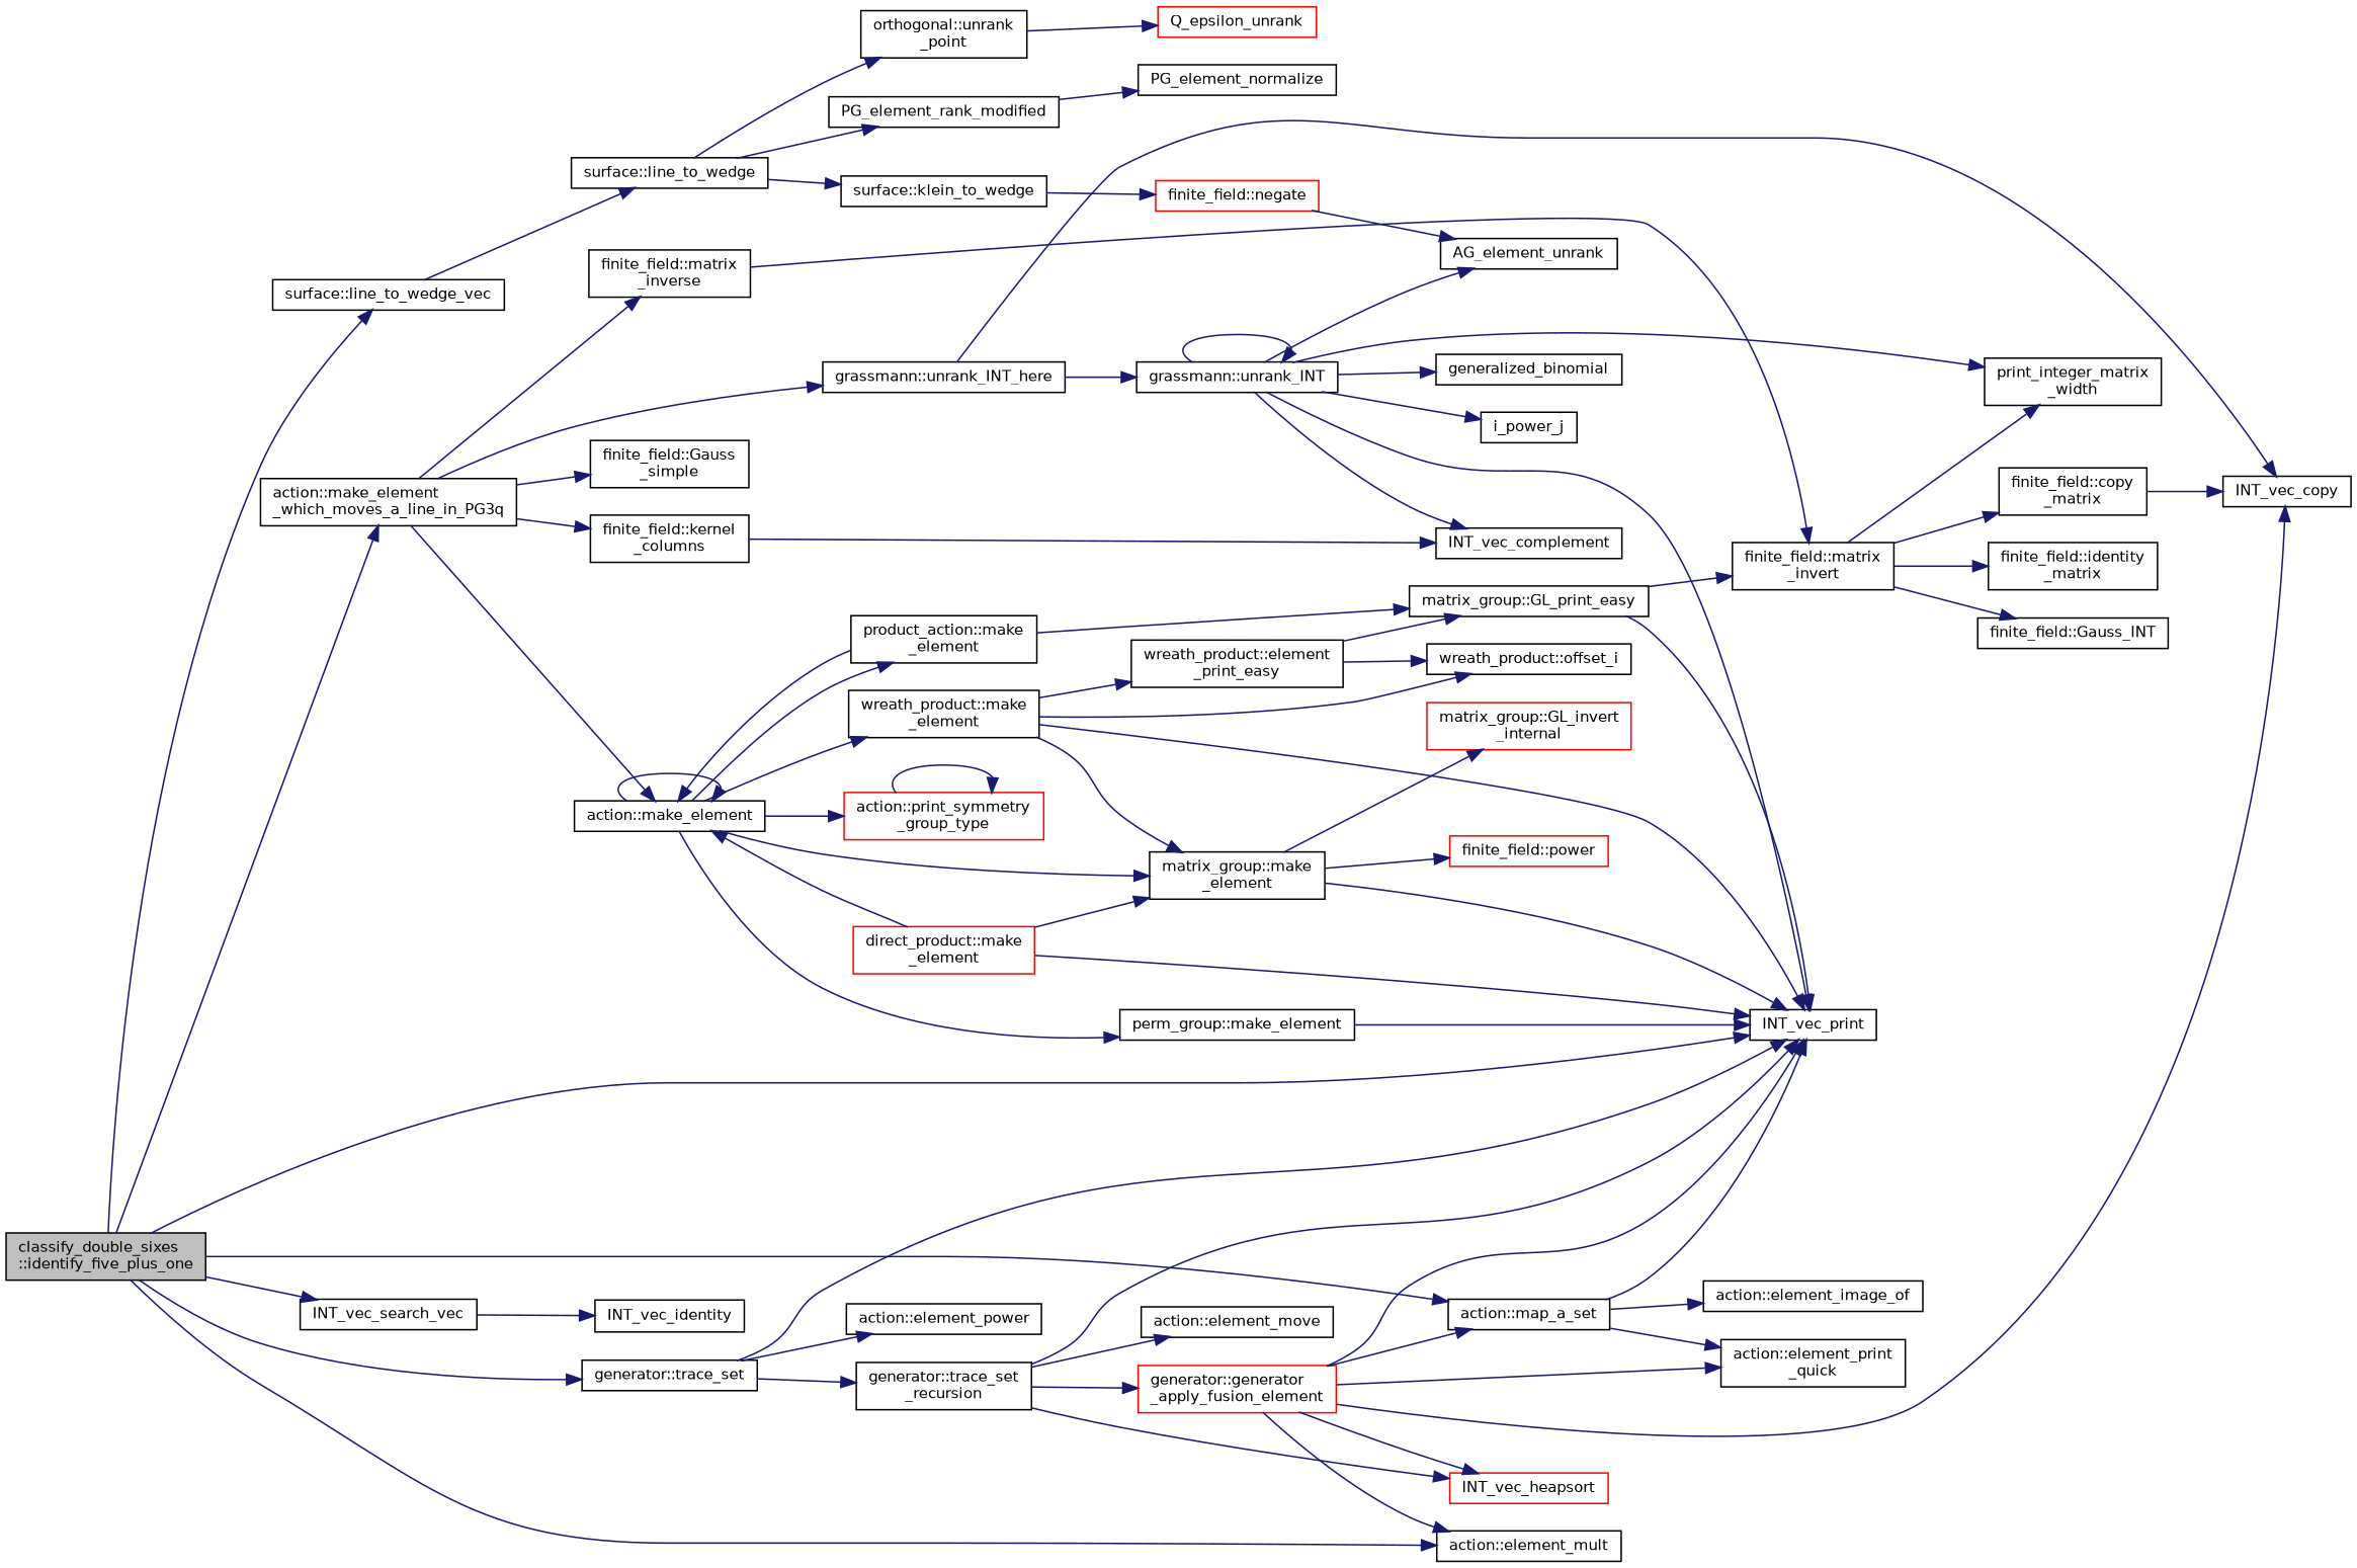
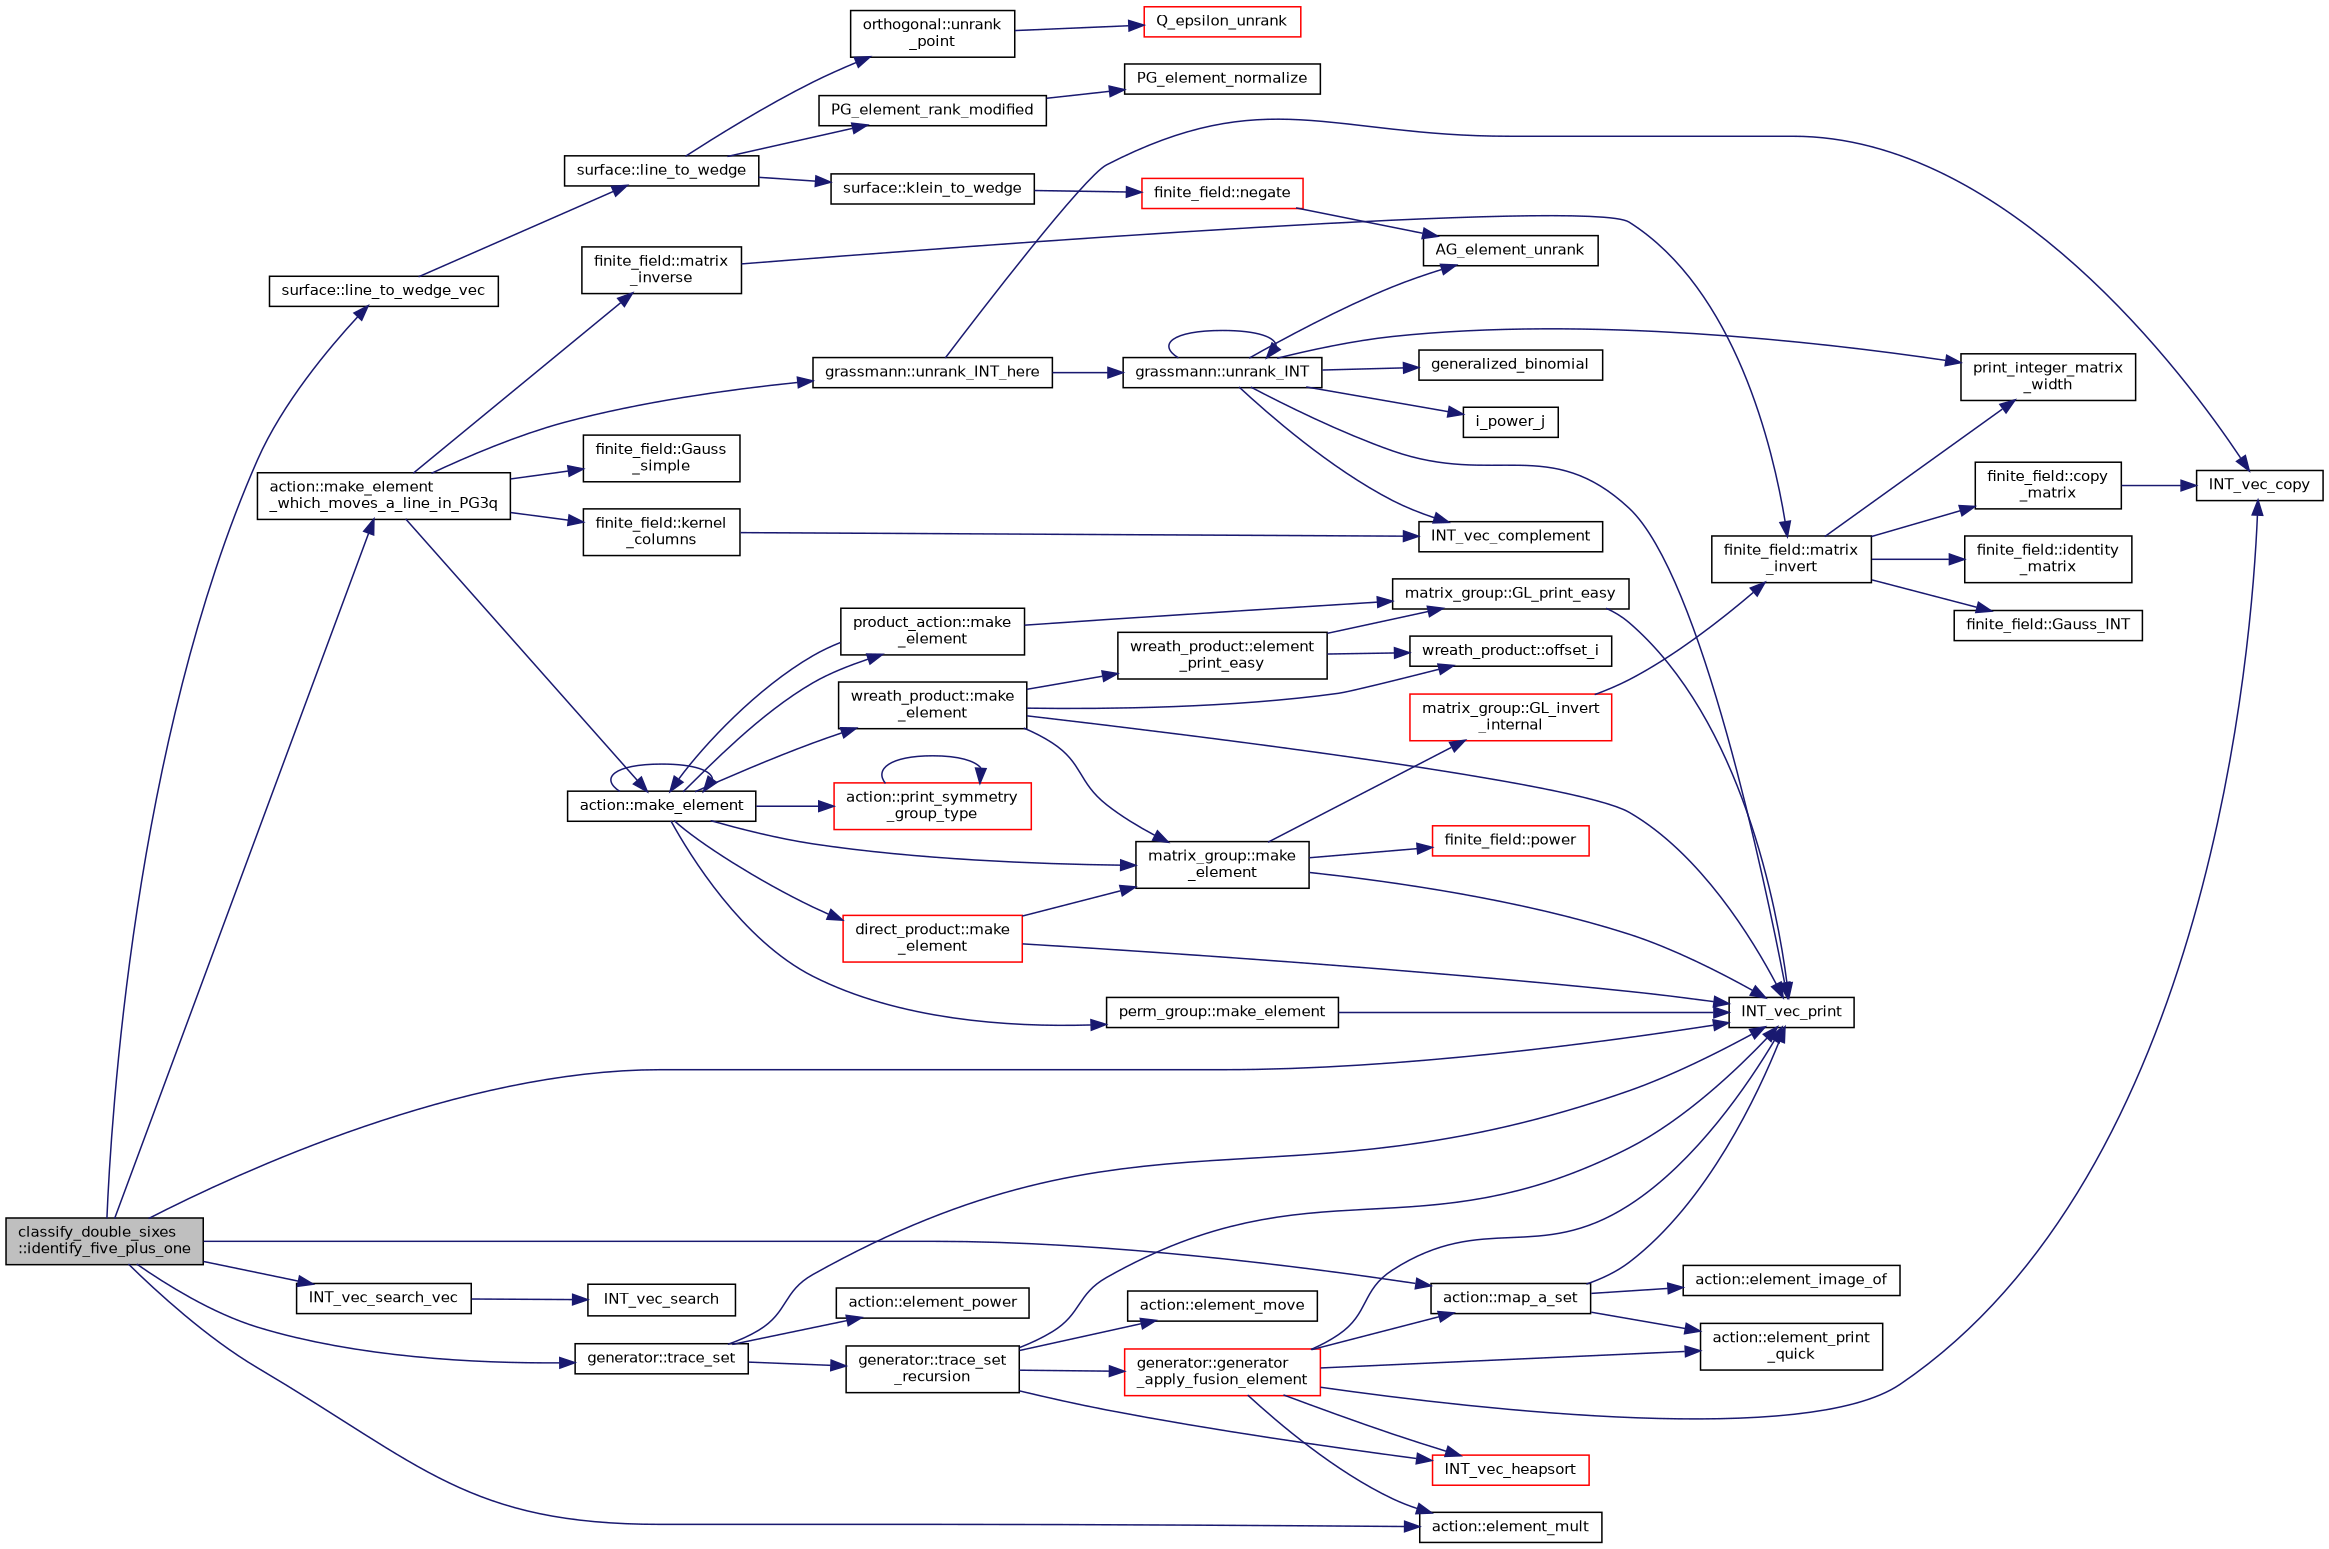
  digraph {
    rankdir=LR
    node [color=black fillcolor=white fontname=Helvetica fontsize=10 shape=record style=filled]
    edge [color=midnightblue fontname=Helvetica fontsize=10 labelfontname=Helvetica labelfontsize=10 style=solid]
    n1 [fillcolor=grey75 fontcolor=black height=0.2 label="classify_double_sixes\l::identify_five_plus_one" width=0.4]
    n2 [height=0.2 label="surface::line_to_wedge_vec" width=0.4]
    n3 [height=0.2 label="action::make_element\l_which_moves_a_line_in_PG3q" width=0.4]
    n4 [height=0.2 label=INT_vec_print width=0.4]
    n5 [height=0.2 label="action::map_a_set" width=0.4]
    n6 [height=0.2 label=INT_vec_search_vec width=0.4]
    n7 [height=0.2 label="generator::trace_set" width=0.4]
    n8 [height=0.2 label="action::element_mult" width=0.4]
    n9 [height=0.2 label="surface::line_to_wedge" width=0.4]
    n10 [height=0.2 label="grassmann::unrank_INT_here" width=0.4]
    n11 [height=0.2 label="finite_field::Gauss\l_simple" width=0.4]
    n12 [height=0.2 label="finite_field::kernel\l_columns" width=0.4]
    n13 [height=0.2 label="finite_field::matrix\l_inverse" width=0.4]
    n14 [height=0.2 label="action::make_element" width=0.4]
    n15 [height=0.2 label="action::element_print\l_quick" width=0.4]
    n16 [height=0.2 label="action::element_image_of" width=0.4]
-   n17 [height=0.2 label=INT_vec_identity width=0.4]
+   n17 [height=0.2 label=INT_vec_search width=0.4]
    n18 [height=0.2 label="action::element_power" width=0.4]
    n19 [height=0.2 label="generator::trace_set\l_recursion" width=0.4]
    n20 [height=0.2 label="orthogonal::unrank\l_point" width=0.4]
    n21 [height=0.2 label="surface::klein_to_wedge" width=0.4]
    n22 [height=0.2 label=PG_element_rank_modified width=0.4]
    n23 [color=red height=0.2 label=Q_epsilon_unrank width=0.4]
    n24 [color=red height=0.2 label="finite_field::negate" width=0.4]
    n25 [height=0.2 label=PG_element_normalize width=0.4]
    n26 [height=0.2 label=AG_element_unrank width=0.4]
    n27 [height=0.2 label="grassmann::unrank_INT" width=0.4]
    n28 [height=0.2 label=INT_vec_copy width=0.4]
    n29 [height=0.2 label=INT_vec_complement width=0.4]
    n30 [height=0.2 label="finite_field::matrix\l_invert" width=0.4]
    n31 [height=0.2 label="product_action::make\l_element" width=0.4]
    n32 [height=0.2 label="matrix_group::make\l_element" width=0.4]
    n33 [height=0.2 label="wreath_product::make\l_element" width=0.4]
    n34 [color=red height=0.2 label="direct_product::make\l_element" width=0.4]
    n35 [height=0.2 label="perm_group::make_element" width=0.4]
    n36 [color=red height=0.2 label="action::print_symmetry\l_group_type" width=0.4]
    n37 [height=0.2 label=generalized_binomial width=0.4]
    n38 [height=0.2 label=i_power_j width=0.4]
    n39 [height=0.2 label="print_integer_matrix\l_width" width=0.4]
    n40 [height=0.2 label="finite_field::copy\l_matrix" width=0.4]
    n41 [height=0.2 label="finite_field::identity\l_matrix" width=0.4]
    n42 [height=0.2 label="finite_field::Gauss_INT" width=0.4]
    n43 [height=0.2 label="matrix_group::GL_print_easy" width=0.4]
    n44 [color=red height=0.2 label="finite_field::power" width=0.4]
    n45 [color=red height=0.2 label="matrix_group::GL_invert\l_internal" width=0.4]
    n46 [height=0.2 label="wreath_product::offset_i" width=0.4]
    n47 [height=0.2 label="wreath_product::element\l_print_easy" width=0.4]
    n48 [color=red height=0.2 label=INT_vec_heapsort width=0.4]
    n49 [color=red height=0.2 label="generator::generator\l_apply_fusion_element" width=0.4]
    n50 [height=0.2 label="action::element_move" width=0.4]
    n1 -> n2
    n1 -> n3
    n1 -> n4
    n1 -> n5
    n1 -> n6
    n1 -> n7
    n1 -> n8
    n2 -> n9
    n3 -> n10
    n3 -> n11
    n3 -> n12
    n3 -> n13
    n3 -> n14
    n5 -> n4
    n5 -> n15
    n5 -> n16
    n6 -> n17
    n7 -> n4
    n7 -> n18
    n7 -> n19
    n9 -> n20
    n9 -> n21
    n9 -> n22
    n10 -> n27
    n10 -> n28
    n12 -> n29
    n13 -> n30
    n14 -> n14
    n14 -> n31
    n14 -> n32
    n14 -> n33
-   n34 -> n14
+   n14 -> n34
    n14 -> n35
    n14 -> n36
    n19 -> n4
    n19 -> n48
    n19 -> n49
    n19 -> n50
    n20 -> n23
    n21 -> n24
    n22 -> n25
    n24 -> n26
    n27 -> n4
    n27 -> n26
    n27 -> n27
    n27 -> n29
    n27 -> n37
    n27 -> n38
    n27 -> n39
    n30 -> n39
    n30 -> n40
    n30 -> n41
    n30 -> n42
    n31 -> n14
    n31 -> n43
    n32 -> n4
    n32 -> n44
    n32 -> n45
    n33 -> n4
    n33 -> n32
    n33 -> n46
    n33 -> n47
    n34 -> n4
    n34 -> n32
    n35 -> n4
    n36 -> n36
    n40 -> n28
    n43 -> n4
-   n43 -> n30
+   n45 -> n30
    n47 -> n43
    n47 -> n46
    n49 -> n4
    n49 -> n5
    n49 -> n8
    n49 -> n15
    n49 -> n28
    n49 -> n48
  }
